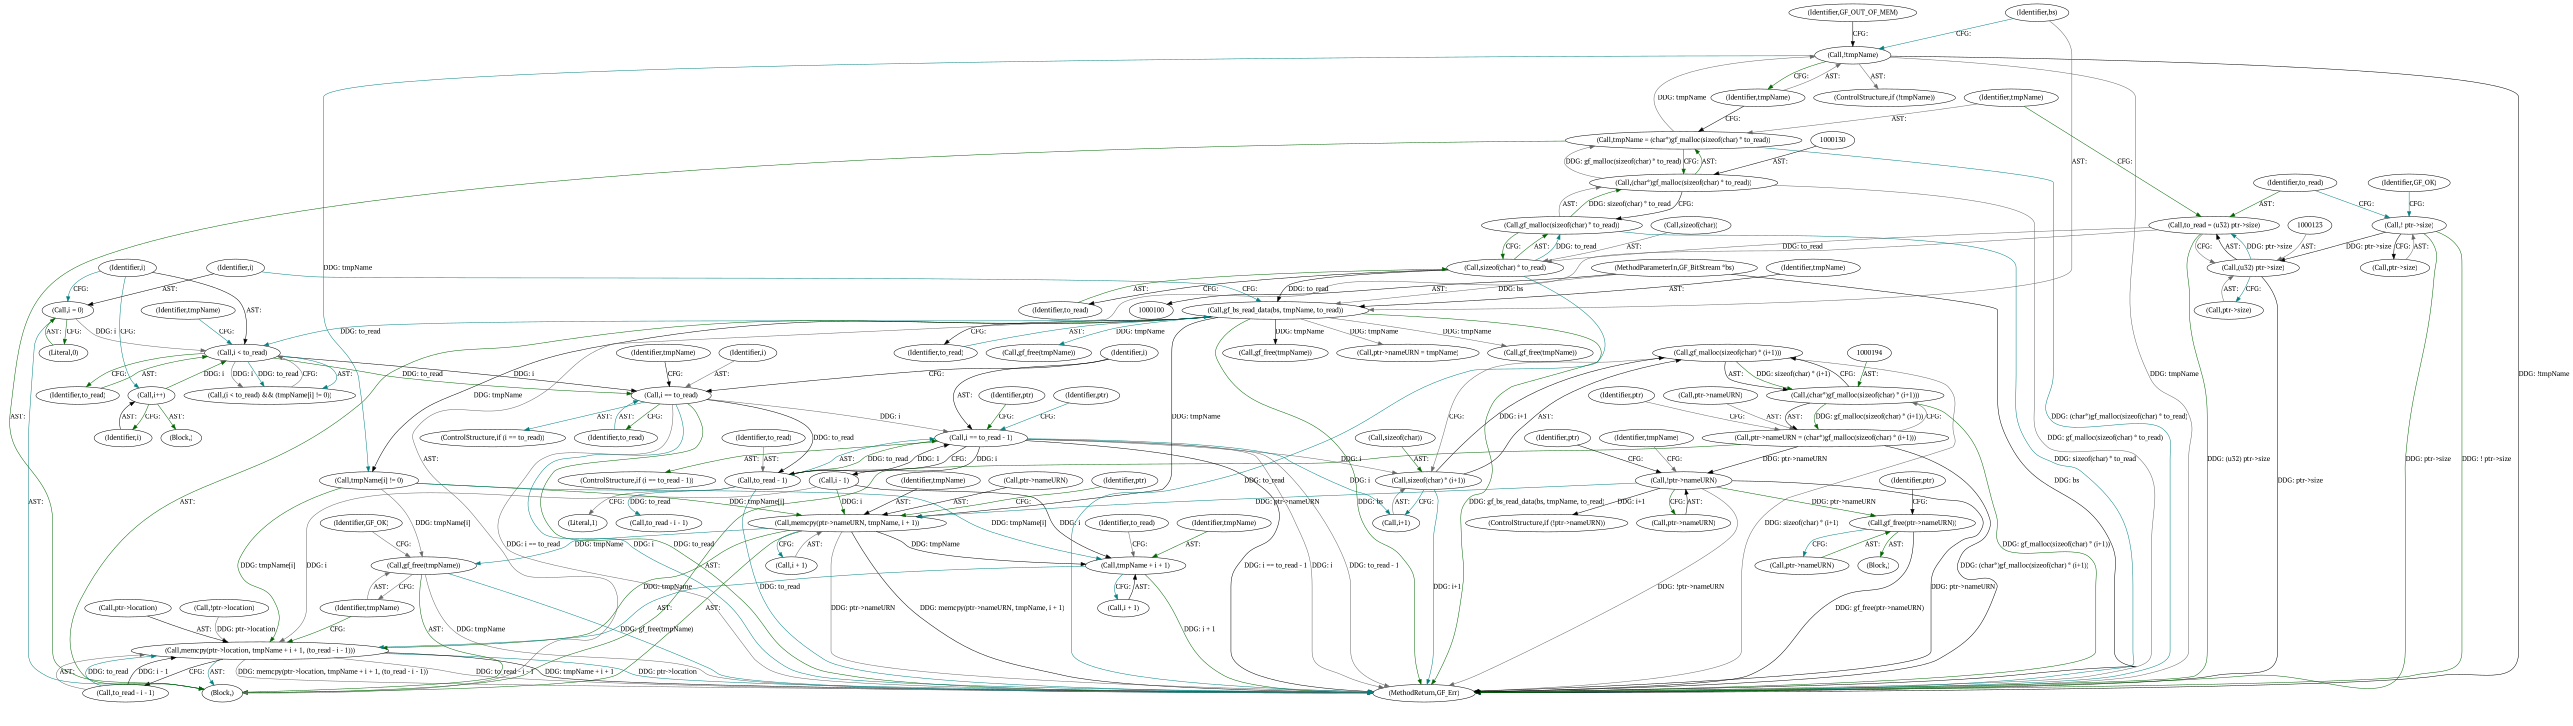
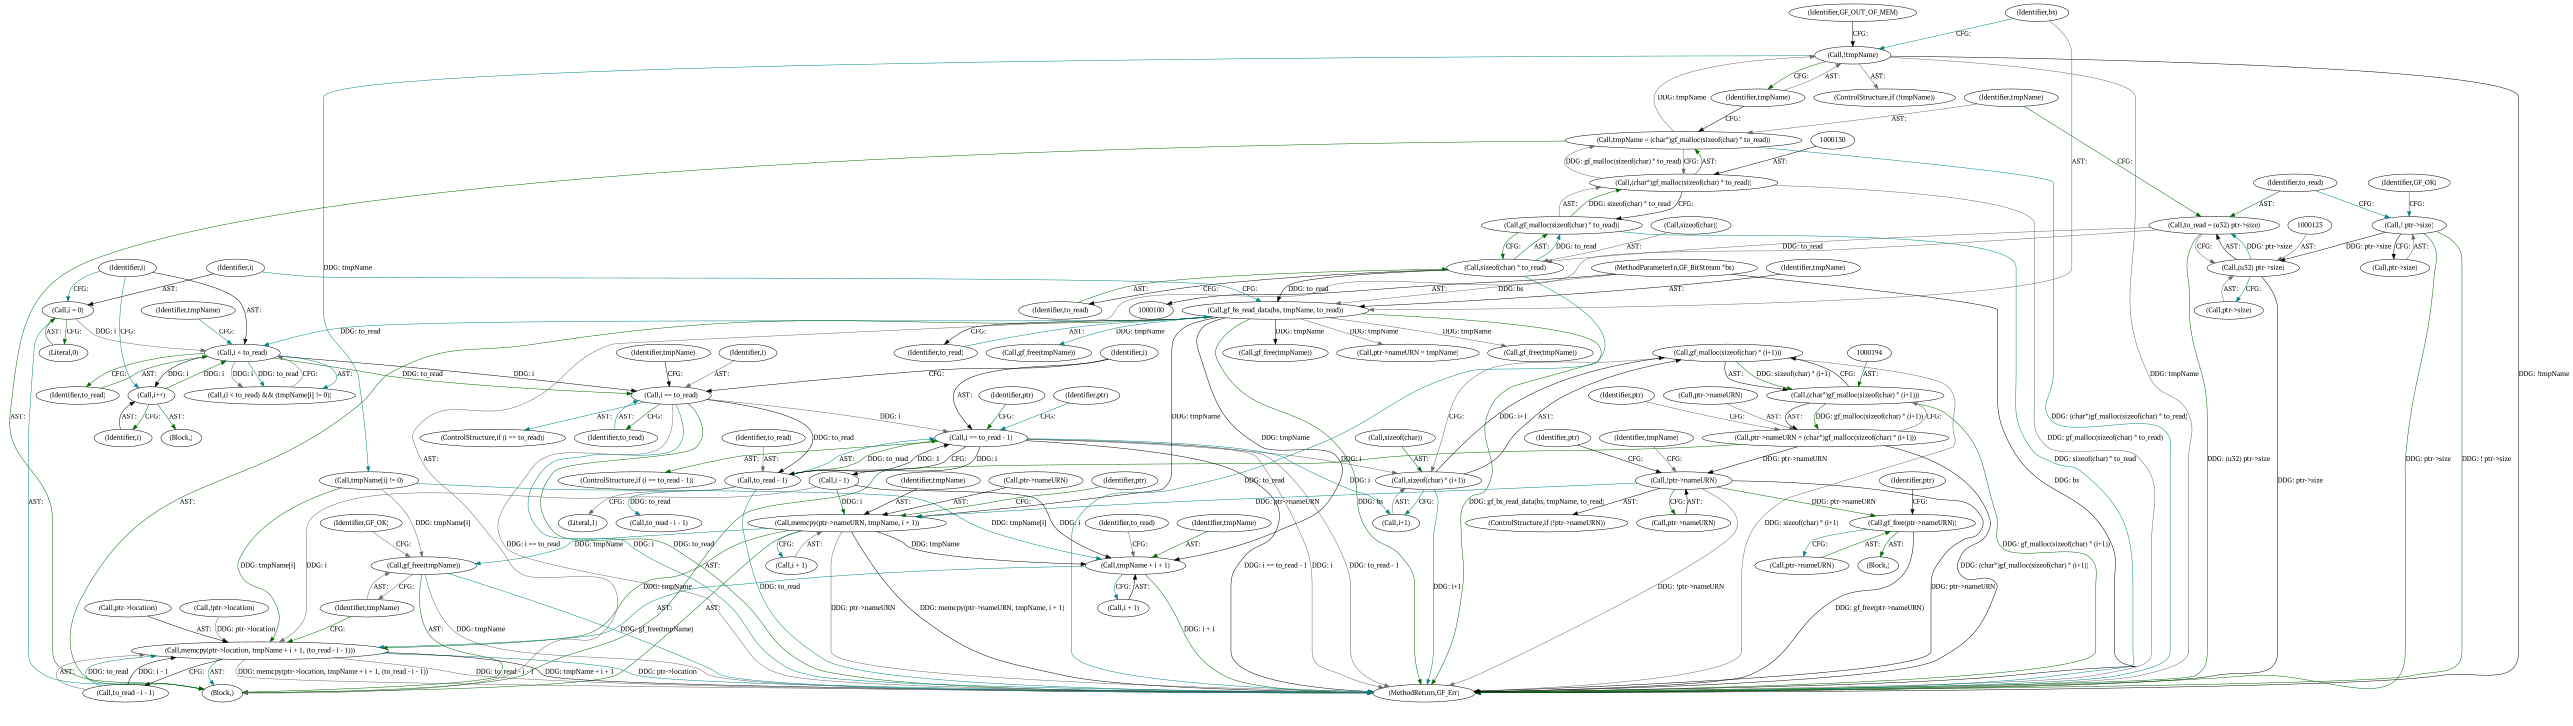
  digraph {
    fontname="PT Serif"
    node [fontname="PT Serif"]
    edge [color=black fontname="PT Serif"]
    n1 [label="(Call,gf_malloc(sizeof(char) * (i+1)))"]
    n2 [label="(Call,sizeof(char) * (i+1))"]
    n3 [label="(Call,(char*)gf_malloc(sizeof(char) * (i+1)))"]
    n4 [label="(MethodReturn,GF_Err)"]
    n5 [label="(Call,i+1)"]
    n6 [label="(Call,ptr->nameURN = (char*)gf_malloc(sizeof(char) * (i+1)))"]
    n7 [label="(Call,i == to_read - 1)"]
    n8 [label="(Call,to_read - 1)"]
    n9 [label="(ControlStructure,if (i == to_read - 1))"]
    n10 [label="(Call,i - 1)"]
    n11 [label="(Call,to_read - i - 1)"]
    n12 [label="(Literal,1)"]
    n13 [label="(Call,memcpy(ptr->nameURN, tmpName, i + 1))"]
    n14 [label="(Call,memcpy(ptr->location, tmpName + i + 1, (to_read - i - 1)))"]
    n15 [label="(Call,tmpName + i + 1)"]
    n16 [label="(Call,i == to_read)"]
    n17 [label="(ControlStructure,if (i == to_read))"]
    n18 [label="(Identifier,to_read)"]
    n19 [label="(Call,i < to_read)"]
    n20 [label="(Call,i++)"]
    n21 [label="(Call,(i < to_read) && (tmpName[i] != 0))"]
    n22 [label="(Identifier,to_read)"]
    n23 [label="(Identifier,i)"]
    n24 [label="(Block,)"]
    n25 [label="(Call,i = 0)"]
    n26 [label="(Literal,0)"]
    n27 [label="(Block,)"]
    n28 [label="(Call,gf_bs_read_data(bs, tmpName, to_read))"]
    n29 [label="(Call,gf_free(tmpName))"]
    n30 [label="(Call,ptr->nameURN = tmpName)"]
    n31 [label="(Call,gf_free(tmpName))"]
    n32 [label="(Call,tmpName[i] != 0)"]
    n33 [label="(Identifier,to_read)"]
    n34 [label="(Call,gf_free(tmpName))"]
    n35 [label="(Call,gf_free(tmpName))"]
    n36 [label="(Call,i + 1)"]
    n37 [label="(MethodParameterIn,GF_BitStream *bs)"]
    1000100
    n39 [label="(Call,!tmpName)"]
    n40 [label="(Identifier,tmpName)"]
    n41 [label="(ControlStructure,if (!tmpName))"]
    n42 [label="(Call,tmpName = (char*)gf_malloc(sizeof(char) * to_read))"]
    n43 [label="(Call,(char*)gf_malloc(sizeof(char) * to_read))"]
    n44 [label="(Call,gf_malloc(sizeof(char) * to_read))"]
    n45 [label="(Call,sizeof(char) * to_read)"]
    n46 [label="(Identifier,to_read)"]
    n47 [label="(Call,to_read = (u32) ptr->size)"]
    n48 [label="(Call,(u32) ptr->size)"]
    n49 [label="(Call,ptr->size)"]
    n50 [label="(Call,! ptr->size)"]
    n51 [label="(Call,ptr->size)"]
    n52 [label="(Call,!ptr->nameURN)"]
    n53 [label="(Call,gf_free(ptr->nameURN))"]
    n54 [label="(ControlStructure,if (!ptr->nameURN))"]
    n55 [label="(Call,ptr->nameURN)"]
    n56 [label="(Block,)"]
    n57 [label="(Call,ptr->nameURN)"]
    n58 [label="(Call,to_read - i - 1)"]
    n59 [label="(Call,i + 1)"]
    n60 [label="(Identifier,tmpName)"]
    n61 [label="(Identifier,i)"]
    n62 [label="(Identifier,ptr)"]
    n63 [label="(Identifier,tmpName)"]
    n64 [label="(Identifier,ptr)"]
    n65 [label="(Identifier,tmpName)"]
    n66 [label="(Identifier,i)"]
    n67 [label="(Call,!ptr->location)"]
    n68 [label="(Identifier,bs)"]
    n69 [label="(Identifier,GF_OUT_OF_MEM)"]
    n70 [label="(Identifier,tmpName)"]
    n71 [label="(Identifier,ptr)"]
    n72 [label="(Identifier,to_read)"]
    n73 [label="(Call,ptr->nameURN)"]
    n74 [label="(Identifier,i)"]
    n75 [label="(Identifier,tmpName)"]
    n76 [label="(Identifier,GF_OK)"]
    n77 [label="(Identifier,tmpName)"]
    n78 [label="(Call,ptr->nameURN)"]
    n79 [label="(Identifier,tmpName)"]
    n80 [label="(Identifier,ptr)"]
    n81 [label="(Identifier,to_read)"]
    n82 [label="(Identifier,to_read)"]
    n83 [label="(Call,sizeof(char))"]
    n84 [label="(Identifier,i)"]
    n85 [label="(Identifier,tmpName)"]
    n86 [label="(Identifier,GF_OK)"]
    n87 [label="(Identifier,ptr)"]
    n88 [label="(Call,sizeof(char))"]
    n89 [label="(Identifier,ptr)"]
    n90 [label="(Call,ptr->location)"]
    1000130
    1000123
    1000194
    n1 -> n2 [color=gray40 label="CFG: "]
    n1 -> n3 [label="AST: "]
    n1 -> n3 [color=darkgreen label="DDG: sizeof(char) * (i+1)"]
    n1 -> n4 [color=gray40 label="DDG: sizeof(char) * (i+1)"]
    n2 -> n1 [label="AST: "]
    n2 -> n1 [label="DDG: i+1"]
    n2 -> n4 [color=teal label="DDG: i+1"]
    n2 -> n5 [color=teal label="CFG: "]
    n3 -> n1 [label="CFG: "]
    n3 -> n4 [color=darkgreen label="DDG: gf_malloc(sizeof(char) * (i+1))"]
    n3 -> n6 [label="AST: "]
    n3 -> n6 [color=darkgreen label="DDG: gf_malloc(sizeof(char) * (i+1))"]
    n5 -> n2 [color=gray40 label="AST: "]
    n6 -> n3 [color=gray40 label="CFG: "]
    n6 -> n4 [label="DDG: (char*)gf_malloc(sizeof(char) * (i+1))"]
    n6 -> n27 [color=darkgreen label="AST: "]
    n6 -> n52 [label="DDG: ptr->nameURN"]
    n7 -> n2 [color=gray40 label="DDG: i"]
    n7 -> n4 [color=gray40 label="DDG: i"]
    n7 -> n4 [color=gray40 label="DDG: to_read - 1"]
    n7 -> n4 [label="DDG: i == to_read - 1"]
    n7 -> n5 [color=teal label="DDG: i"]
    n7 -> n8 [label="CFG: "]
    n7 -> n9 [color=darkgreen label="AST: "]
    n7 -> n10 [label="DDG: i"]
    n8 -> n4 [color=teal label="DDG: to_read"]
    n8 -> n7 [color=teal label="AST: "]
    n8 -> n7 [color=darkgreen label="DDG: to_read"]
    n8 -> n7 [label="DDG: 1"]
    n8 -> n11 [color=teal label="DDG: to_read"]
    n8 -> n12 [color=gray40 label="CFG: "]
    n10 -> n13 [color=darkgreen label="DDG: i"]
    n10 -> n14 [color=gray40 label="DDG: i"]
    n10 -> n15 [label="DDG: i"]
    n13 -> n4 [label="DDG: memcpy(ptr->nameURN, tmpName, i + 1)"]
    n13 -> n4 [color=gray40 label="DDG: ptr->nameURN"]
    n13 -> n14 [color=darkgreen label="DDG: tmpName"]
    n13 -> n15 [label="DDG: tmpName"]
    n13 -> n27 [color=darkgreen label="AST: "]
    n13 -> n35 [color=teal label="DDG: tmpName"]
    n13 -> n36 [color=teal label="CFG: "]
    n14 -> n4 [color=teal label="DDG: ptr->location"]
    n14 -> n4 [color=gray40 label="DDG: memcpy(ptr->location, tmpName + i + 1, (to_read - i - 1))"]
    n14 -> n4 [color=gray40 label="DDG: to_read - i - 1"]
    n14 -> n4 [label="DDG: tmpName + i + 1"]
    n14 -> n27 [color=teal label="AST: "]
    n14 -> n58 [label="CFG: "]
    n15 -> n4 [color=darkgreen label="DDG: i + 1"]
    n15 -> n14 [color=teal label="AST: "]
    n15 -> n59 [color=teal label="CFG: "]
    n16 -> n4 [color=darkgreen label="DDG: to_read"]
    n16 -> n4 [color=teal label="DDG: i"]
    n16 -> n4 [color=gray40 label="DDG: i == to_read"]
    n16 -> n7 [color=gray40 label="DDG: i"]
    n16 -> n8 [label="DDG: to_read"]
    n16 -> n17 [color=teal label="AST: "]
    n16 -> n18 [color=darkgreen label="CFG: "]
    n18 -> n16 [color=teal label="AST: "]
    n19 -> n16 [label="DDG: i"]
    n19 -> n16 [color=darkgreen label="DDG: to_read"]
+   n19 -> n20 [label="DDG: i"]
    n19 -> n21 [color=teal label="AST: "]
    n19 -> n21 [color=gray40 label="DDG: i"]
    n19 -> n21 [color=teal label="DDG: to_read"]
    n19 -> n22 [color=darkgreen label="CFG: "]
    n20 -> n19 [color=darkgreen label="DDG: i"]
    n20 -> n23 [color=darkgreen label="CFG: "]
    n20 -> n24 [color=darkgreen label="AST: "]
    n21 -> n19 [color=gray40 label="CFG: "]
    n22 -> n19 [color=darkgreen label="AST: "]
    n23 -> n20 [label="AST: "]
    n25 -> n19 [color=gray40 label="DDG: i"]
    n25 -> n26 [color=darkgreen label="CFG: "]
    n25 -> n27 [color=teal label="AST: "]
    n26 -> n25 [color=darkgreen label="AST: "]
    n28 -> n4 [color=darkgreen label="DDG: bs"]
    n28 -> n4 [color=darkgreen label="DDG: gf_bs_read_data(bs, tmpName, to_read)"]
    n28 -> n13 [label="DDG: tmpName"]
    n28 -> n19 [color=teal label="DDG: to_read"]
    n28 -> n27 [color=darkgreen label="AST: "]
    n28 -> n29 [label="DDG: tmpName"]
    n28 -> n30 [color=gray40 label="DDG: tmpName"]
    n28 -> n31 [color=gray40 label="DDG: tmpName"]
-   n28 -> n32 [label="DDG: tmpName"]
+   n28 -> n15 [label="DDG: tmpName"]
    n28 -> n33 [label="CFG: "]
    n28 -> n34 [color=teal label="DDG: tmpName"]
-   n32 -> n13 [color=darkgreen label="DDG: tmpName[i]"]
    n32 -> n14 [color=darkgreen label="DDG: tmpName[i]"]
    n32 -> n15 [color=teal label="DDG: tmpName[i]"]
    n32 -> n35 [color=gray40 label="DDG: tmpName[i]"]
    n33 -> n28 [color=teal label="AST: "]
    n35 -> n4 [color=gray40 label="DDG: tmpName"]
    n35 -> n4 [color=teal label="DDG: gf_free(tmpName)"]
    n35 -> n27 [color=darkgreen label="AST: "]
    n35 -> n60 [color=gray40 label="CFG: "]
    n36 -> n13 [color=gray40 label="AST: "]
    n37 -> n4 [label="DDG: bs"]
    n37 -> n28 [color=gray40 label="DDG: bs"]
    n37 -> 1000100 [label="AST: "]
    n39 -> n4 [color=gray40 label="DDG: tmpName"]
    n39 -> n4 [label="DDG: !tmpName"]
    n39 -> n32 [color=teal label="DDG: tmpName"]
    n39 -> n40 [color=darkgreen label="CFG: "]
    n39 -> n41 [color=gray40 label="AST: "]
    n40 -> n39 [color=gray40 label="AST: "]
    n40 -> n42 [label="CFG: "]
    n42 -> n4 [color=teal label="DDG: (char*)gf_malloc(sizeof(char) * to_read)"]
    n42 -> n27 [color=darkgreen label="AST: "]
    n42 -> n39 [color=gray40 label="DDG: tmpName"]
-   n42 -> n43 [color=darkgreen label="CFG: "]
+   n42 -> n43 [color=gray40 label="CFG: "]
    n43 -> n4 [color=gray40 label="DDG: gf_malloc(sizeof(char) * to_read)"]
    n43 -> n42 [color=darkgreen label="AST: "]
    n43 -> n42 [color=gray40 label="DDG: gf_malloc(sizeof(char) * to_read)"]
    n43 -> n44 [label="CFG: "]
    n44 -> n4 [color=teal label="DDG: sizeof(char) * to_read"]
    n44 -> n43 [color=gray40 label="AST: "]
    n44 -> n43 [color=darkgreen label="DDG: sizeof(char) * to_read"]
    n44 -> n45 [color=darkgreen label="CFG: "]
    n45 -> n4 [color=teal label="DDG: to_read"]
    n45 -> n28 [label="DDG: to_read"]
    n45 -> n44 [color=darkgreen label="AST: "]
    n45 -> n44 [color=teal label="DDG: to_read"]
    n45 -> n46 [label="CFG: "]
    n46 -> n45 [color=darkgreen label="AST: "]
    n47 -> n4 [color=darkgreen label="DDG: (u32) ptr->size"]
    n47 -> n27 [color=gray40 label="AST: "]
    n47 -> n45 [color=gray40 label="DDG: to_read"]
    n47 -> n48 [color=gray40 label="CFG: "]
    n48 -> n4 [label="DDG: ptr->size"]
    n48 -> n47 [label="AST: "]
    n48 -> n47 [color=teal label="DDG: ptr->size"]
    n48 -> n49 [color=teal label="CFG: "]
    n49 -> n48 [color=gray40 label="AST: "]
    n50 -> n4 [color=darkgreen label="DDG: ! ptr->size"]
    n50 -> n4 [color=darkgreen label="DDG: ptr->size"]
    n50 -> n48 [label="DDG: ptr->size"]
    n50 -> n51 [label="CFG: "]
    n51 -> n50 [color=gray40 label="AST: "]
    n52 -> n4 [color=gray40 label="DDG: !ptr->nameURN"]
    n52 -> n4 [label="DDG: ptr->nameURN"]
    n52 -> n13 [color=teal label="DDG: ptr->nameURN"]
    n52 -> n53 [color=darkgreen label="DDG: ptr->nameURN"]
-   n52 -> n54 [label="DDG: i+1"]
+   n52 -> n54 [label="AST: "]
    n52 -> n55 [color=darkgreen label="CFG: "]
    n53 -> n4 [label="DDG: gf_free(ptr->nameURN)"]
    n53 -> n56 [color=darkgreen label="AST: "]
    n53 -> n57 [color=teal label="CFG: "]
    n55 -> n52 [label="AST: "]
    n57 -> n53 [color=darkgreen label="AST: "]
    n58 -> n14 [color=gray40 label="AST: "]
    n58 -> n14 [color=teal label="DDG: to_read"]
    n58 -> n14 [label="DDG: i - 1"]
    n59 -> n15 [label="AST: "]
    n60 -> n14 [color=darkgreen label="CFG: "]
    n60 -> n35 [color=gray40 label="AST: "]
    n61 -> n16 [color=gray40 label="AST: "]
    n62 -> n7 [color=darkgreen label="CFG: "]
    n63 -> n13 [label="AST: "]
    n64 -> n7 [color=teal label="CFG: "]
    n65 -> n28 [label="AST: "]
    n66 -> n7 [label="AST: "]
    n66 -> n16 [label="CFG: "]
    n67 -> n14 [color=gray40 label="DDG: ptr->location"]
    n68 -> n28 [color=gray40 label="AST: "]
    n68 -> n39 [color=teal label="CFG: "]
    n69 -> n39 [label="CFG: "]
    n70 -> n16 [label="CFG: "]
    n71 -> n6 [color=gray40 label="CFG: "]
    n72 -> n8 [color=gray40 label="AST: "]
    n73 -> n6 [color=gray40 label="AST: "]
    n74 -> n19 [label="AST: "]
    n74 -> n20 [color=teal label="CFG: "]
    n74 -> n25 [color=teal label="CFG: "]
    n75 -> n15 [color=darkgreen label="AST: "]
    n76 -> n50 [color=teal label="CFG: "]
    n77 -> n42 [color=gray40 label="AST: "]
    n77 -> n47 [color=darkgreen label="CFG: "]
    n78 -> n13 [label="AST: "]
    n79 -> n52 [color=gray40 label="CFG: "]
    n80 -> n13 [color=darkgreen label="CFG: "]
    n81 -> n15 [color=gray40 label="CFG: "]
    n82 -> n47 [color=darkgreen label="AST: "]
    n82 -> n50 [color=teal label="CFG: "]
    n83 -> n2 [color=darkgreen label="AST: "]
    n84 -> n25 [label="AST: "]
    n84 -> n28 [color=teal label="CFG: "]
    n85 -> n19 [color=teal label="CFG: "]
    n86 -> n35 [color=gray40 label="CFG: "]
    n87 -> n52 [label="CFG: "]
    n88 -> n45 [color=gray40 label="AST: "]
    n89 -> n53 [label="CFG: "]
    n90 -> n14 [label="AST: "]
    1000130 -> n43 [label="AST: "]
    1000123 -> n48 [color=gray40 label="AST: "]
    1000194 -> n3 [color=darkgreen label="AST: "]
  }
